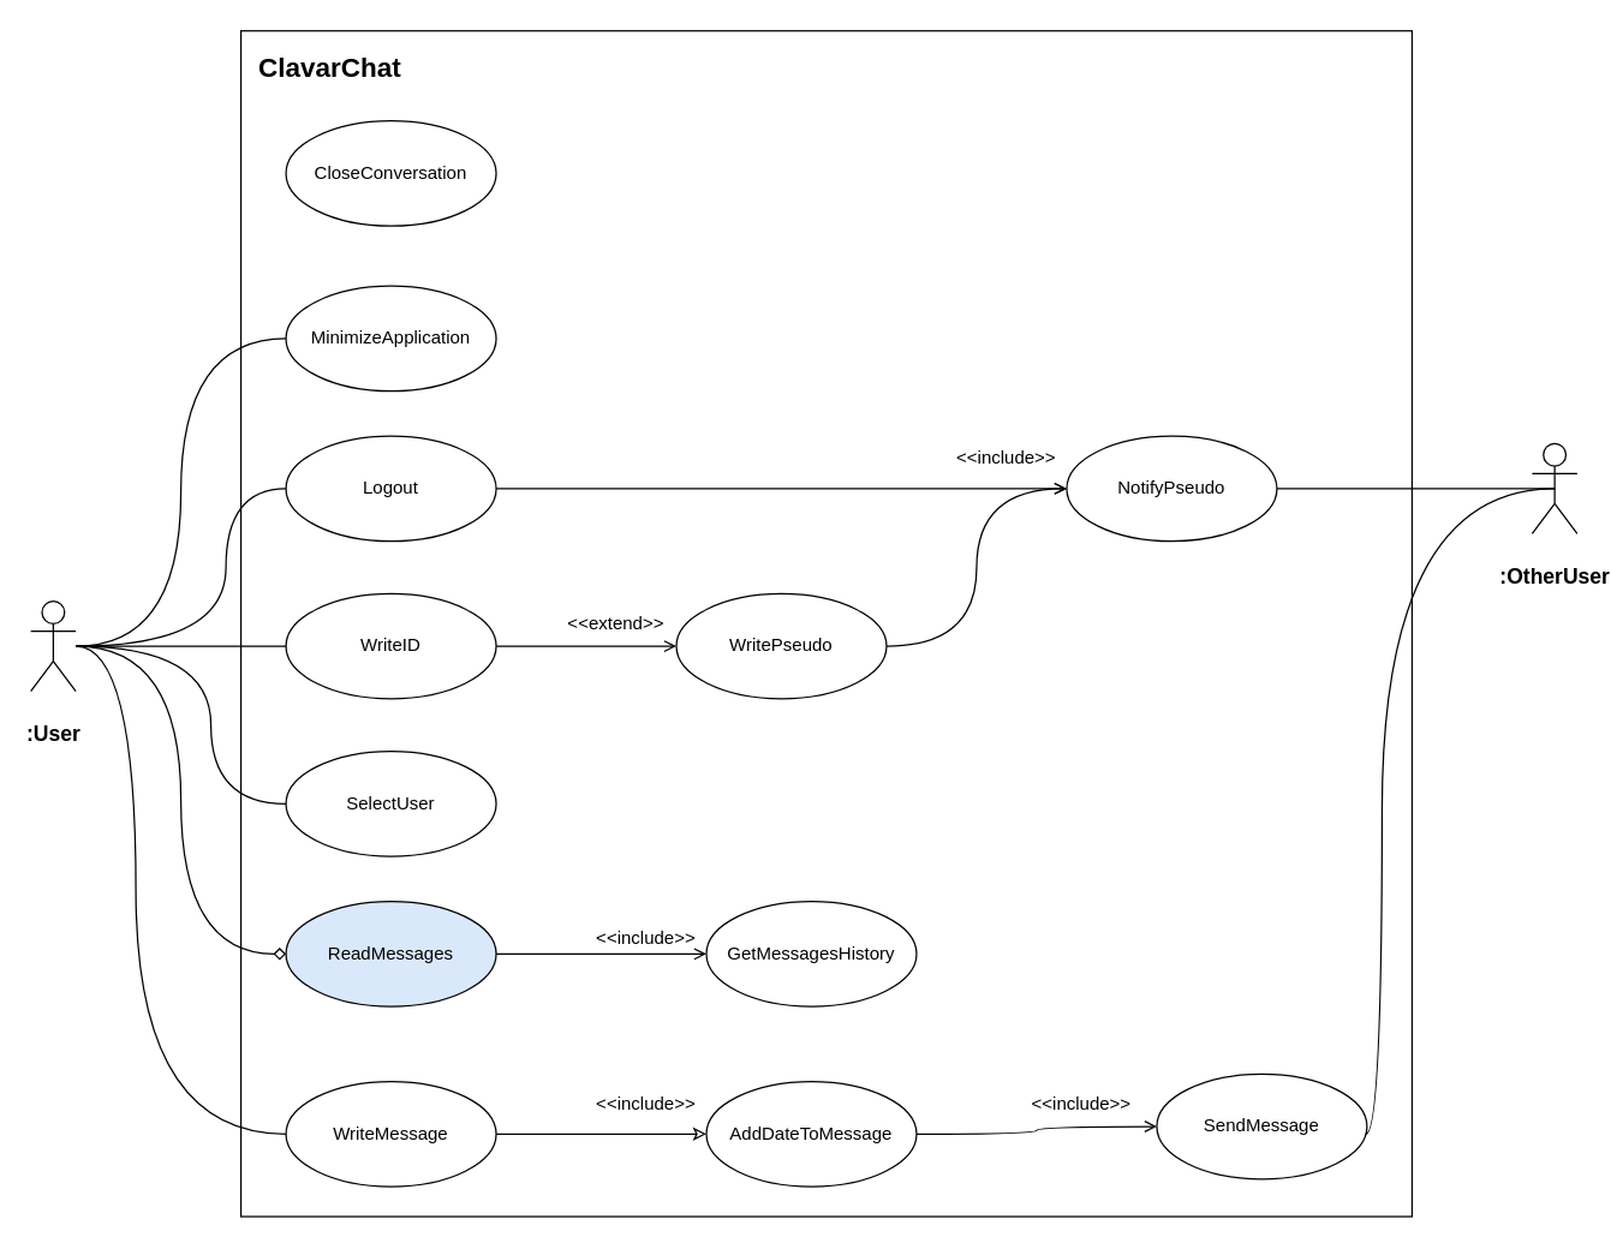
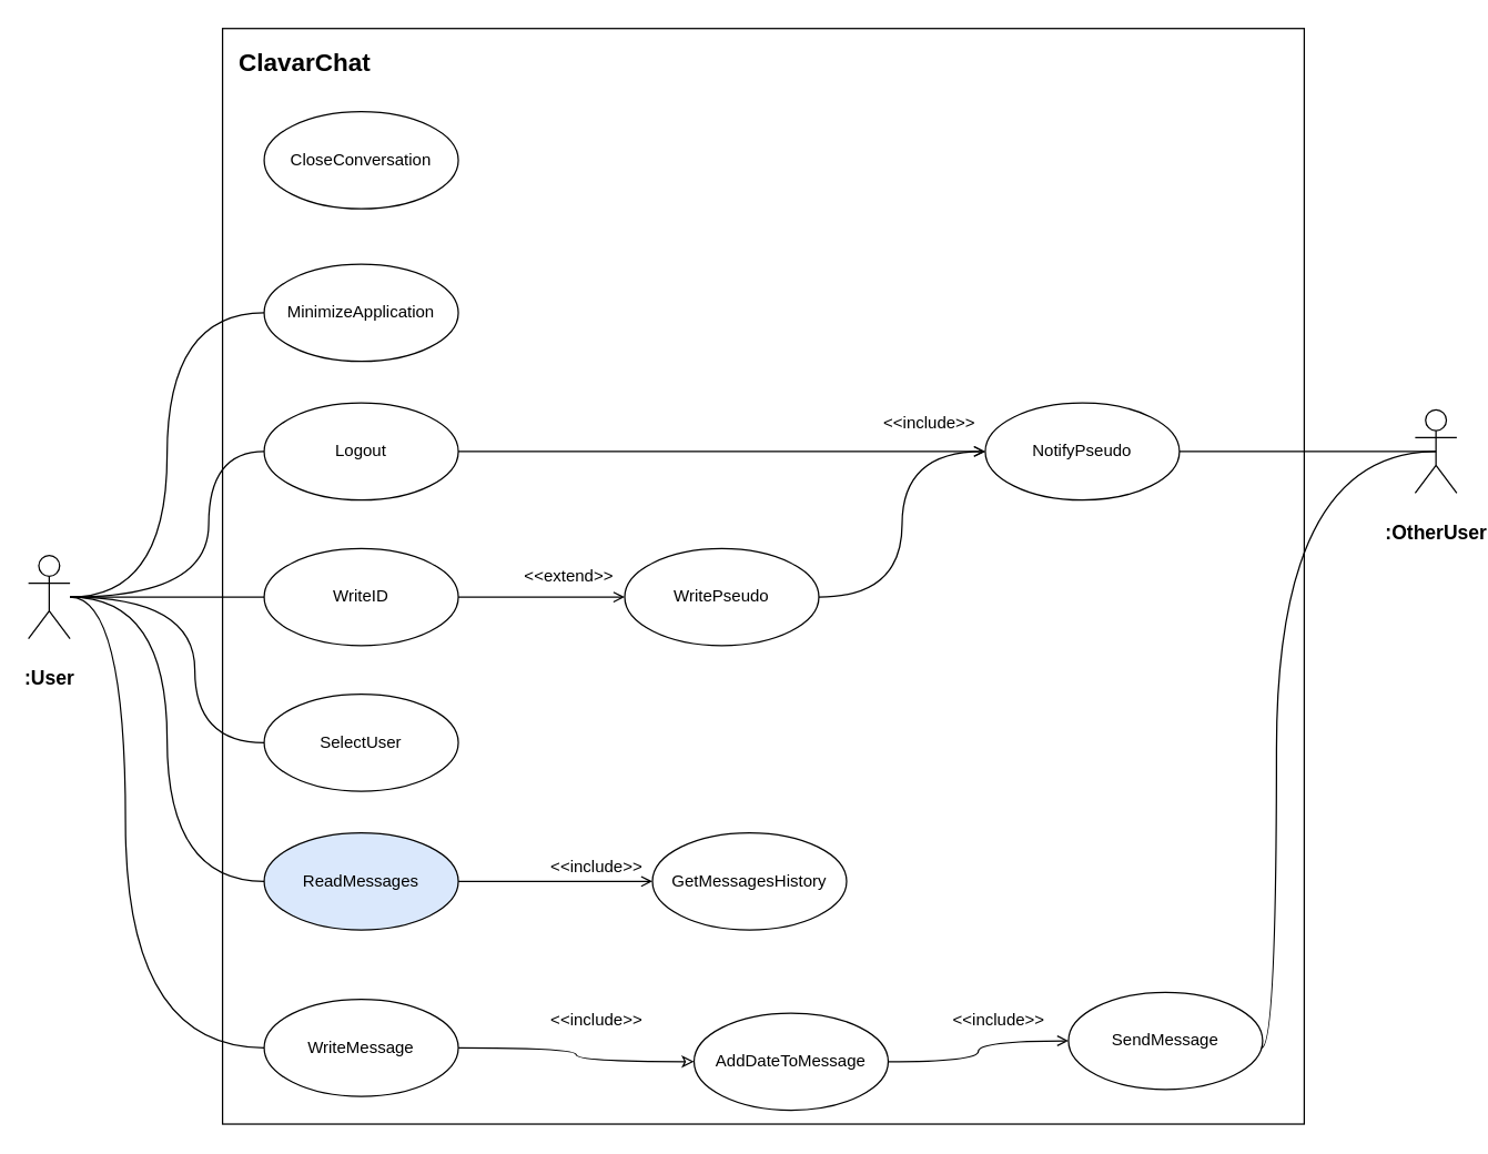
  <mxCell id="0" />
  <mxCell id="1" parent="0" />
  <mxCell id="2" value="Object" style="html=1;" parent="1" vertex="1"><mxGeometry x="160" y="20" width="780" height="790" as="geometry" /></mxCell>
  <mxCell id="3" style="edgeStyle=orthogonalEdgeStyle;rounded=0;orthogonalLoop=1;jettySize=auto;html=1;entryX=0;entryY=0.5;entryDx=0;entryDy=0;endArrow=none;endFill=0;" parent="1" source="9" target="11" edge="1"><mxGeometry relative="1" as="geometry" /></mxCell>
  <mxCell id="4" style="edgeStyle=orthogonalEdgeStyle;curved=1;orthogonalLoop=1;jettySize=auto;html=1;entryX=0;entryY=0.5;entryDx=0;entryDy=0;endArrow=none;endFill=0;" parent="1" source="9" target="28" edge="1"><mxGeometry relative="1" as="geometry" /></mxCell>
  <mxCell id="5" style="edgeStyle=orthogonalEdgeStyle;curved=1;orthogonalLoop=1;jettySize=auto;html=1;entryX=0;entryY=0.5;entryDx=0;entryDy=0;endArrow=none;endFill=0;" parent="1" source="9" target="30" edge="1"><mxGeometry relative="1" as="geometry"><Array as="points"><mxPoint x="150" y="430" /><mxPoint x="150" y="325" /></Array></mxGeometry></mxCell>
  <mxCell id="6" style="edgeStyle=orthogonalEdgeStyle;curved=1;orthogonalLoop=1;jettySize=auto;html=1;entryX=0;entryY=0.5;entryDx=0;entryDy=0;endArrow=none;endFill=0;" parent="1" source="9" target="16" edge="1"><mxGeometry relative="1" as="geometry"><Array as="points"><mxPoint x="140" y="430" /><mxPoint x="140" y="535" /></Array></mxGeometry></mxCell>
- <mxCell id="7" style="edgeStyle=orthogonalEdgeStyle;curved=1;orthogonalLoop=1;jettySize=auto;html=1;entryX=0;entryY=0.5;entryDx=0;entryDy=0;endArrow=diamond;endFill=0;" parent="1" source="9" target="19" edge="1"><mxGeometry relative="1" as="geometry"><Array as="points"><mxPoint x="120" y="430" /><mxPoint x="120" y="635" /></Array></mxGeometry></mxCell>
+ <mxCell id="7" style="edgeStyle=orthogonalEdgeStyle;curved=1;orthogonalLoop=1;jettySize=auto;html=1;entryX=0;entryY=0.5;entryDx=0;entryDy=0;endArrow=none;endFill=0;" parent="1" source="9" target="19" edge="1"><mxGeometry relative="1" as="geometry"><Array as="points"><mxPoint x="120" y="430" /><mxPoint x="120" y="635" /></Array></mxGeometry></mxCell>
  <mxCell id="8" style="edgeStyle=orthogonalEdgeStyle;curved=1;orthogonalLoop=1;jettySize=auto;html=1;entryX=0;entryY=0.5;entryDx=0;entryDy=0;endArrow=none;endFill=0;" parent="1" source="9" target="23" edge="1"><mxGeometry relative="1" as="geometry"><Array as="points"><mxPoint x="90" y="430" /><mxPoint x="90" y="755" /></Array></mxGeometry></mxCell>
  <mxCell id="9" value="&lt;div&gt;&lt;h3&gt;:User&lt;/h3&gt;&lt;/div&gt;&lt;div&gt;&lt;h3&gt;&lt;br&gt;&lt;/h3&gt;&lt;/div&gt;" style="shape=umlActor;verticalLabelPosition=bottom;verticalAlign=top;html=1;outlineConnect=0;" parent="1" vertex="1"><mxGeometry x="20" y="400" width="30" height="60" as="geometry" /></mxCell>
  <mxCell id="10" style="edgeStyle=orthogonalEdgeStyle;rounded=0;orthogonalLoop=1;jettySize=auto;html=1;entryX=0;entryY=0.5;entryDx=0;entryDy=0;endArrow=open;endFill=0;" parent="1" source="11" target="13" edge="1"><mxGeometry relative="1" as="geometry" /></mxCell>
  <mxCell id="11" value="WriteID" style="ellipse;whiteSpace=wrap;html=1;" parent="1" vertex="1"><mxGeometry x="190" y="395" width="140" height="70" as="geometry" /></mxCell>
  <mxCell id="12" style="edgeStyle=orthogonalEdgeStyle;curved=1;orthogonalLoop=1;jettySize=auto;html=1;entryX=0;entryY=0.5;entryDx=0;entryDy=0;endArrow=open;endFill=0;" parent="1" source="13" target="15" edge="1"><mxGeometry relative="1" as="geometry" /></mxCell>
  <mxCell id="13" value="WritePseudo" style="ellipse;whiteSpace=wrap;html=1;" parent="1" vertex="1"><mxGeometry x="450" y="395" width="140" height="70" as="geometry" /></mxCell>
  <mxCell id="14" style="edgeStyle=orthogonalEdgeStyle;curved=1;orthogonalLoop=1;jettySize=auto;html=1;entryX=0.5;entryY=0.5;entryDx=0;entryDy=0;entryPerimeter=0;endArrow=none;endFill=0;" parent="1" source="15" target="24" edge="1"><mxGeometry relative="1" as="geometry" /></mxCell>
  <mxCell id="15" value="NotifyPseudo" style="ellipse;whiteSpace=wrap;html=1;" parent="1" vertex="1"><mxGeometry x="710" y="290" width="140" height="70" as="geometry" /></mxCell>
  <mxCell id="16" value="SelectUser" style="ellipse;whiteSpace=wrap;html=1;" parent="1" vertex="1"><mxGeometry x="190" y="500" width="140" height="70" as="geometry" /></mxCell>
  <mxCell id="17" value="CloseConversation" style="ellipse;whiteSpace=wrap;html=1;" parent="1" vertex="1"><mxGeometry x="190" y="80" width="140" height="70" as="geometry" /></mxCell>
  <mxCell id="18" style="edgeStyle=orthogonalEdgeStyle;curved=1;orthogonalLoop=1;jettySize=auto;html=1;entryX=0;entryY=0.5;entryDx=0;entryDy=0;endArrow=open;endFill=0;" parent="1" source="19" target="34" edge="1"><mxGeometry relative="1" as="geometry" /></mxCell>
  <mxCell id="19" value="ReadMessages" style="ellipse;whiteSpace=wrap;html=1;fillColor=#dae8fc;" parent="1" vertex="1"><mxGeometry x="190" y="600" width="140" height="70" as="geometry" /></mxCell>
  <mxCell id="20" style="edgeStyle=orthogonalEdgeStyle;curved=1;orthogonalLoop=1;jettySize=auto;html=1;entryX=0.5;entryY=0.5;entryDx=0;entryDy=0;entryPerimeter=0;endArrow=none;endFill=0;" parent="1" source="21" target="24" edge="1"><mxGeometry relative="1" as="geometry"><Array as="points"><mxPoint x="920" y="755" /><mxPoint x="920" y="325" /></Array></mxGeometry></mxCell>
  <mxCell id="21" value="SendMessage" style="ellipse;whiteSpace=wrap;html=1;" parent="1" vertex="1"><mxGeometry x="770" y="715" width="140" height="70" as="geometry" /></mxCell>
  <mxCell id="22" style="edgeStyle=orthogonalEdgeStyle;curved=1;orthogonalLoop=1;jettySize=auto;html=1;entryX=0;entryY=0.5;entryDx=0;entryDy=0;endArrow=classic;endFill=0;" parent="1" source="23" target="32" edge="1"><mxGeometry relative="1" as="geometry" /></mxCell>
  <mxCell id="23" value="WriteMessage" style="ellipse;whiteSpace=wrap;html=1;" parent="1" vertex="1"><mxGeometry x="190" y="720" width="140" height="70" as="geometry" /></mxCell>
  <mxCell id="24" value="&lt;h3&gt;:OtherUser&lt;/h3&gt;" style="shape=umlActor;verticalLabelPosition=bottom;verticalAlign=top;html=1;outlineConnect=0;" parent="1" vertex="1"><mxGeometry x="1020" y="295" width="30" height="60" as="geometry" /></mxCell>
  <mxCell id="25" value="&amp;lt;&amp;lt;extend&amp;gt;&amp;gt;" style="text;html=1;strokeColor=none;fillColor=none;align=center;verticalAlign=middle;whiteSpace=wrap;rounded=0;" parent="1" vertex="1"><mxGeometry x="380" y="400" width="60" height="30" as="geometry" /></mxCell>
  <mxCell id="26" value="&amp;lt;&amp;lt;include&amp;gt;&amp;gt;" style="text;html=1;strokeColor=none;fillColor=none;align=center;verticalAlign=middle;whiteSpace=wrap;rounded=0;" parent="1" vertex="1"><mxGeometry x="640" y="290" width="60" height="30" as="geometry" /></mxCell>
  <mxCell id="27" value="&amp;lt;&amp;lt;include&amp;gt;&amp;gt;" style="text;html=1;strokeColor=none;fillColor=none;align=center;verticalAlign=middle;whiteSpace=wrap;rounded=0;" parent="1" vertex="1"><mxGeometry x="400" y="720" width="60" height="30" as="geometry" /></mxCell>
  <mxCell id="28" value="MinimizeApplication" style="ellipse;whiteSpace=wrap;html=1;" parent="1" vertex="1"><mxGeometry x="190" y="190" width="140" height="70" as="geometry" /></mxCell>
  <mxCell id="29" style="edgeStyle=orthogonalEdgeStyle;curved=1;orthogonalLoop=1;jettySize=auto;html=1;endArrow=open;endFill=0;" parent="1" source="30" target="15" edge="1"><mxGeometry relative="1" as="geometry" /></mxCell>
  <mxCell id="30" value="Logout" style="ellipse;whiteSpace=wrap;html=1;" parent="1" vertex="1"><mxGeometry x="190" y="290" width="140" height="70" as="geometry" /></mxCell>
  <mxCell id="31" style="edgeStyle=orthogonalEdgeStyle;curved=1;orthogonalLoop=1;jettySize=auto;html=1;entryX=0;entryY=0.5;entryDx=0;entryDy=0;endArrow=open;endFill=0;" parent="1" source="32" target="21" edge="1"><mxGeometry relative="1" as="geometry" /></mxCell>
- <mxCell id="32" value="AddDateToMessage" style="ellipse;whiteSpace=wrap;html=1;" parent="1" vertex="1"><mxGeometry x="470" y="720" width="140" height="70" as="geometry" /></mxCell>
+ <mxCell id="32" value="AddDateToMessage" style="ellipse;whiteSpace=wrap;html=1;" parent="1" vertex="1"><mxGeometry x="500" y="730" width="140" height="70" as="geometry" /></mxCell>
  <mxCell id="33" value="&amp;lt;&amp;lt;include&amp;gt;&amp;gt;" style="text;html=1;strokeColor=none;fillColor=none;align=center;verticalAlign=middle;whiteSpace=wrap;rounded=0;" parent="1" vertex="1"><mxGeometry x="690" y="720" width="60" height="30" as="geometry" /></mxCell>
  <mxCell id="34" value="GetMessagesHistory" style="ellipse;whiteSpace=wrap;html=1;" parent="1" vertex="1"><mxGeometry x="470" y="600" width="140" height="70" as="geometry" /></mxCell>
  <mxCell id="35" value="&amp;lt;&amp;lt;include&amp;gt;&amp;gt;" style="text;html=1;strokeColor=none;fillColor=none;align=center;verticalAlign=middle;whiteSpace=wrap;rounded=0;" parent="1" vertex="1"><mxGeometry x="400" y="610" width="60" height="30" as="geometry" /></mxCell>
  <mxCell id="36" value="&lt;h2 align=&quot;left&quot;&gt;ClavarChat&lt;/h2&gt;" style="text;html=1;strokeColor=none;fillColor=none;align=left;verticalAlign=middle;whiteSpace=wrap;rounded=0;" parent="1" vertex="1"><mxGeometry x="170" y="30" width="170" height="30" as="geometry" /></mxCell>
